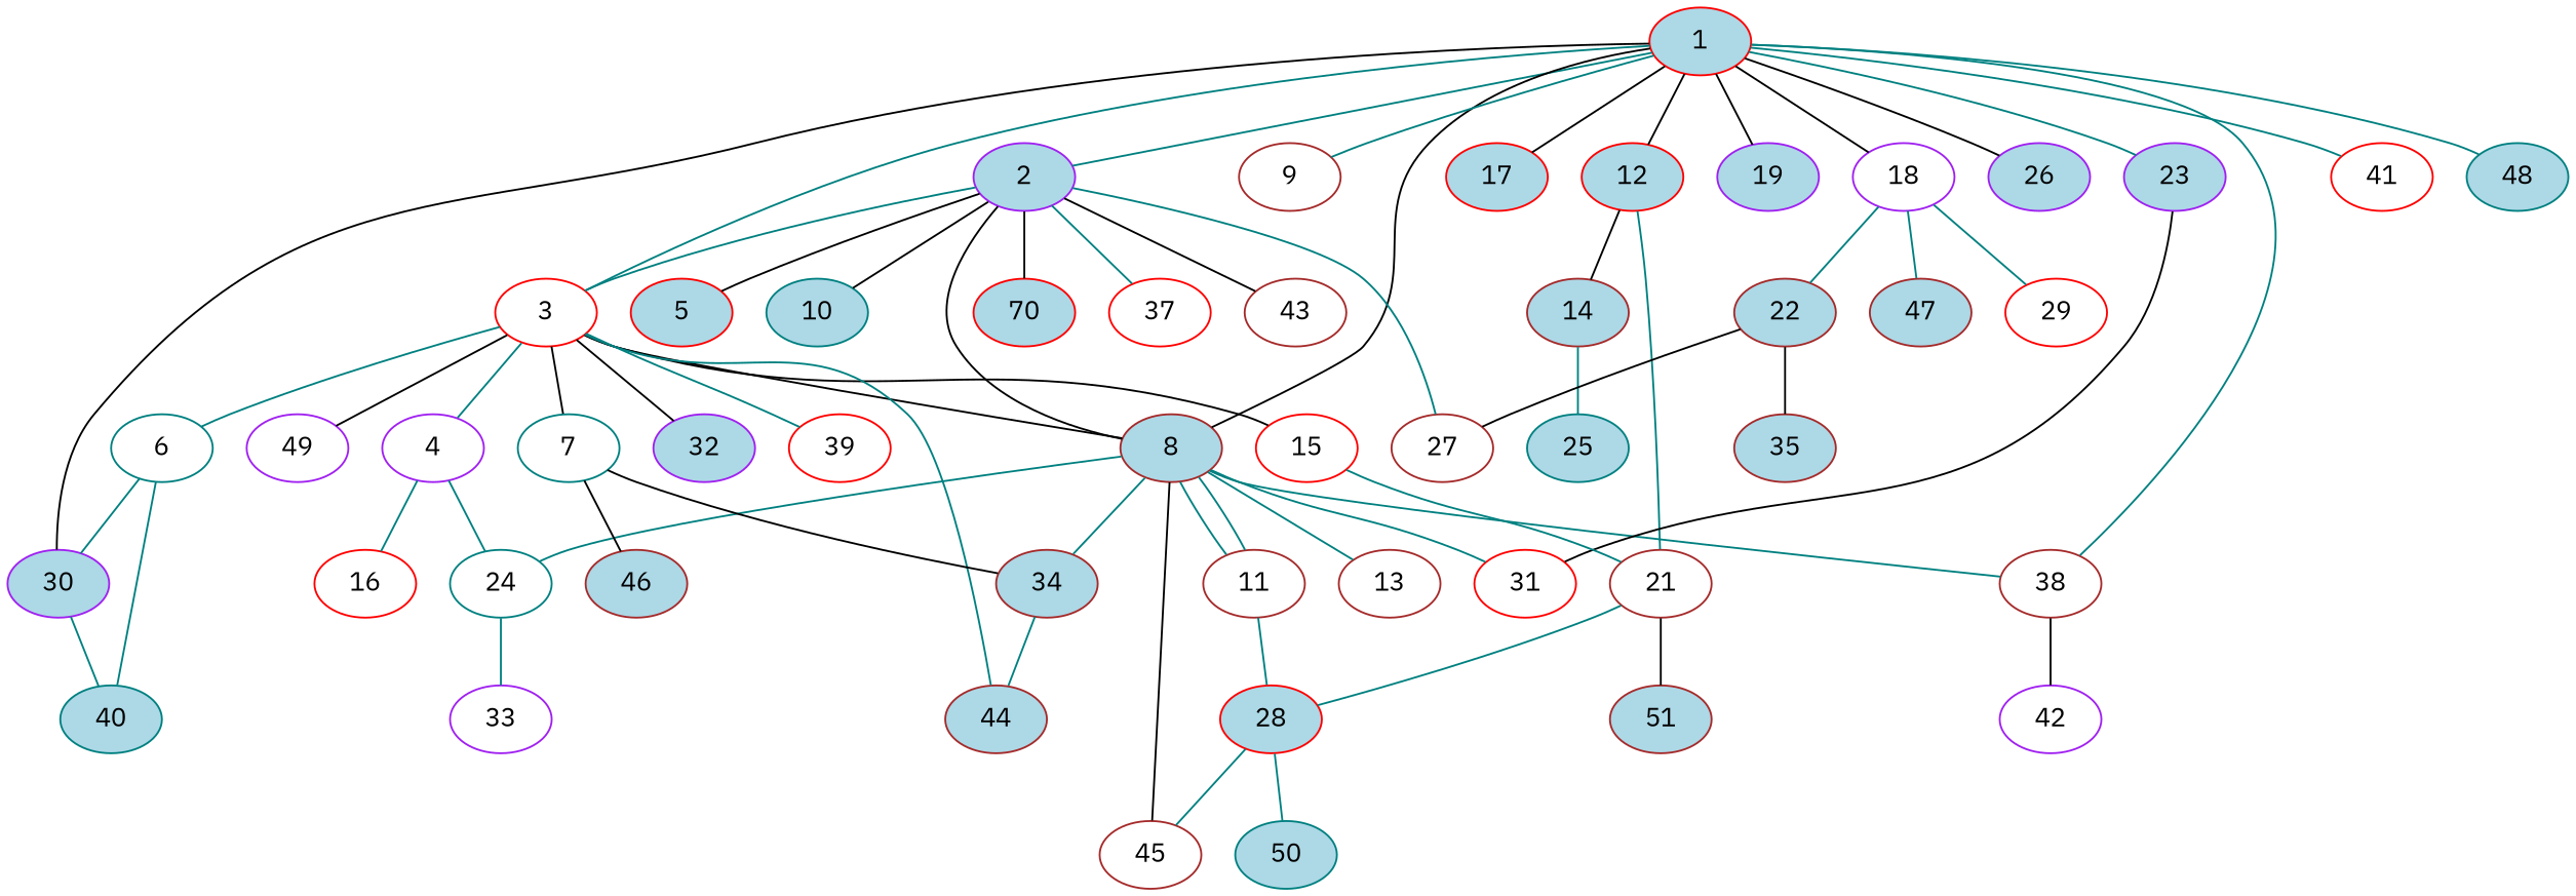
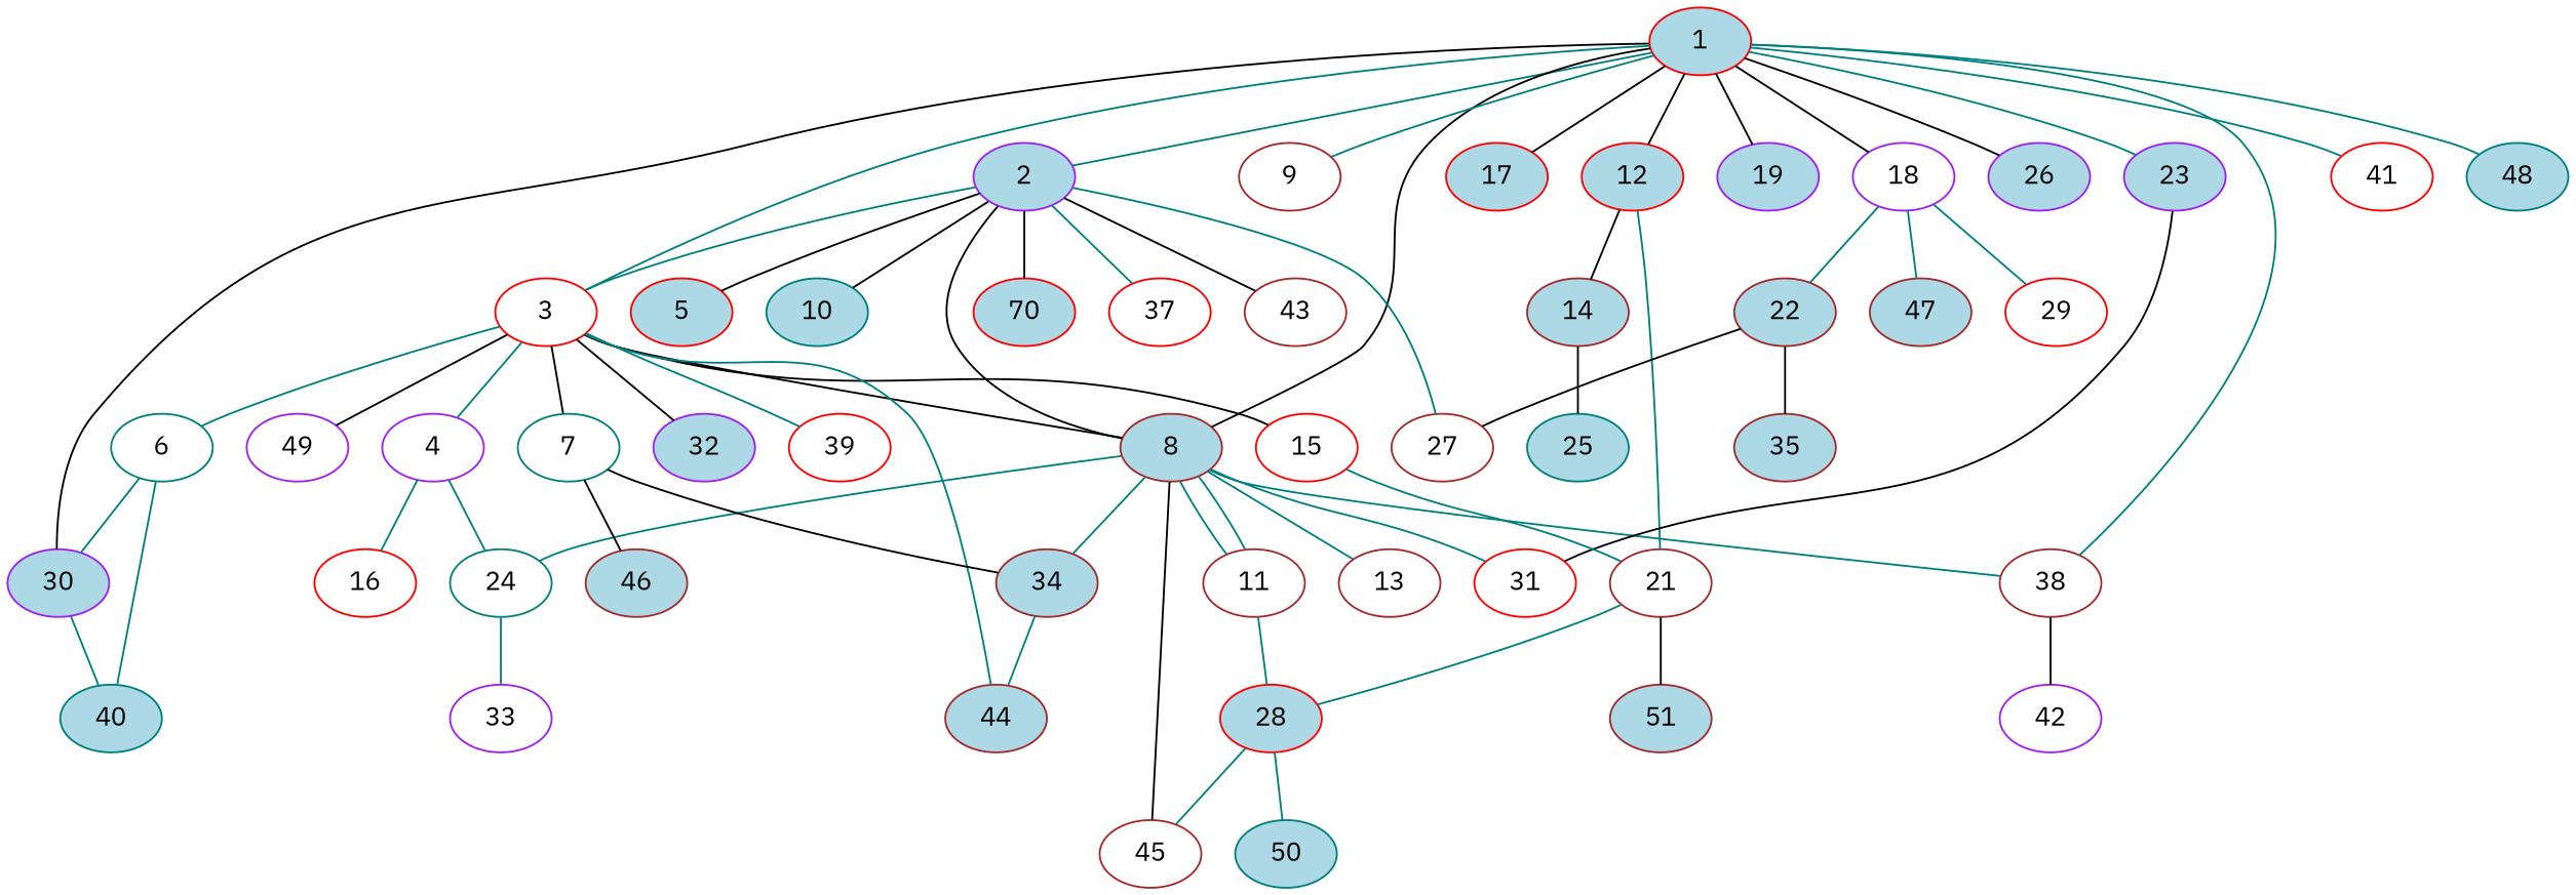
  graph {
    fontname="IBM Plex Sans"
    node [color=brown fillcolor=lightblue fontname="IBM Plex Sans" style=filled]
    edge [color=teal fontname="IBM Plex Sans"]
    1 [color=red]
    2 [color=purple]
    3 [color=red fillcolor=white]
    8
    9 [fillcolor=white]
    12 [color=red]
    17 [color=red]
    18 [color=purple fillcolor=white]
    19 [color=purple]
    23 [color=purple]
    26 [color=purple]
    30 [color=purple]
    38 [fillcolor=white]
    41 [color=red fillcolor=white]
    48 [color=teal]
    5 [color=red]
    10 [color=teal]
    n18 [color=red label=70]
    27 [fillcolor=white]
    37 [color=red fillcolor=white]
    43 [fillcolor=white]
    4 [color=purple fillcolor=white]
    6 [color=teal fillcolor=white]
    7 [color=teal fillcolor=white]
    15 [color=red fillcolor=white]
    32 [color=purple]
    39 [color=red fillcolor=white]
    44
    49 [color=purple fillcolor=white]
    24 [color=teal fillcolor=white]
    34
    11 [fillcolor=white]
    13 [fillcolor=white]
    31 [color=red fillcolor=white]
    45 [fillcolor=white]
    14
    21 [fillcolor=white]
    22
    29 [color=red fillcolor=white]
    47
    40 [color=teal]
    42 [color=purple fillcolor=white]
    16 [color=red fillcolor=white]
    46
    33 [color=purple fillcolor=white]
    28 [color=red]
    50 [color=teal]
    25 [color=teal]
    51
    35
    1 -- 2
    1 -- 3
    1 -- 8 [color=black]
    1 -- 9
    1 -- 12 [color=black]
    1 -- 17 [color=black]
    1 -- 18 [color=black]
    1 -- 19 [color=black]
    1 -- 23
    1 -- 26 [color=black]
    1 -- 30 [color=black]
    1 -- 38
    1 -- 41
    1 -- 48
    2 -- 3
    2 -- 8 [color=black]
    2 -- 5 [color=black]
    2 -- 10 [color=black]
    2 -- n18 [color=black]
    2 -- 27
    2 -- 37
    2 -- 43 [color=black]
    3 -- 8 [color=black]
    3 -- 4
    3 -- 6
    3 -- 7 [color=black]
    3 -- 15 [color=black]
    3 -- 32 [color=black]
    3 -- 39
    3 -- 44
    3 -- 49 [color=black]
    8 -- 38
    8 -- 24
    8 -- 34
    8 -- 11
    8 -- 11
    8 -- 13
    8 -- 31
    8 -- 45 [color=black]
    12 -- 14 [color=black]
    12 -- 21
    18 -- 22
    18 -- 29
    18 -- 47
    23 -- 31 [color=black]
    30 -- 40
    38 -- 42 [color=black]
    4 -- 24
    4 -- 16
    6 -- 30
    6 -- 40
    7 -- 34 [color=black]
    7 -- 46 [color=black]
    15 -- 21
    24 -- 33
    34 -- 44
    11 -- 28
-   14 -- 25
+   14 -- 25 [color=black]
    21 -- 28
    21 -- 51 [color=black]
    22 -- 27 [color=black]
    22 -- 35 [color=black]
    28 -- 45
    28 -- 50
  }
